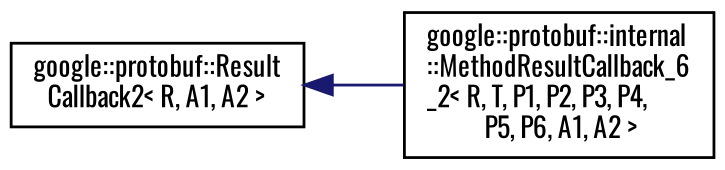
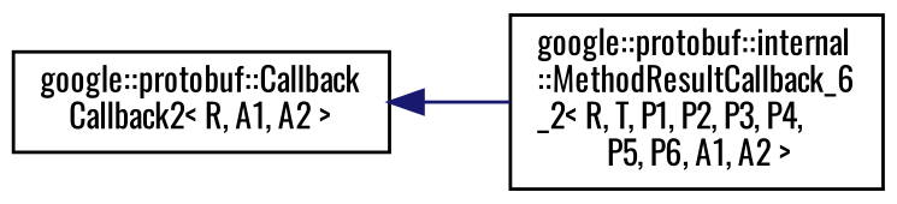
  digraph {
    rankdir=LR
    fontname=Oswald
    node [color=black fillcolor=white fontname=Oswald fontsize=10 shape=record style=filled]
-   n1 [height=0.2 label="google::protobuf::Result\lCallback2\< R, A1, A2 \>" width=0.4]
+   n1 [height=0.2 label="google::protobuf::Callback\lCallback2\< R, A1, A2 \>" width=0.4]
    n2 [height=0.2 label="google::protobuf::internal\l::MethodResultCallback_6\l_2\< R, T, P1, P2, P3, P4,\l P5, P6, A1, A2 \>" width=0.4]
    n1 -> n2 [color=midnightblue dir=back fontname=Oswald fontsize=10 labelfontname=Helvetica labelfontsize=10 style=solid]
  }
